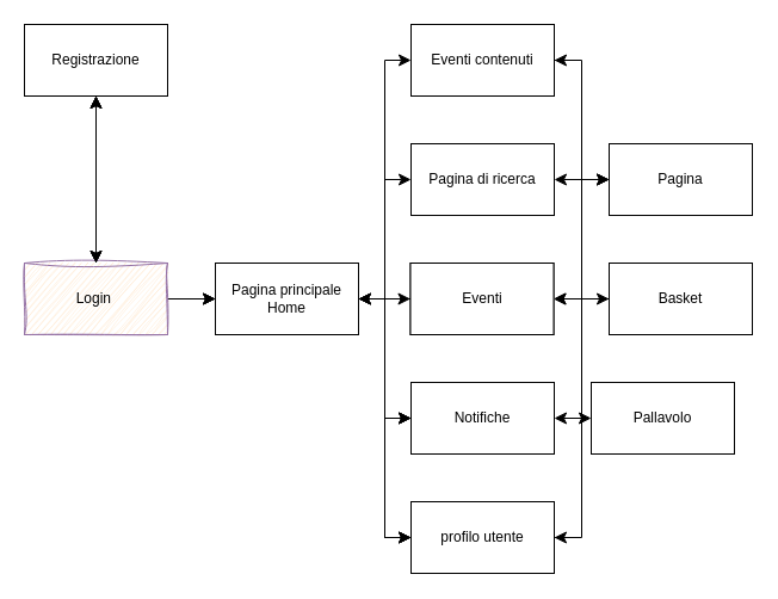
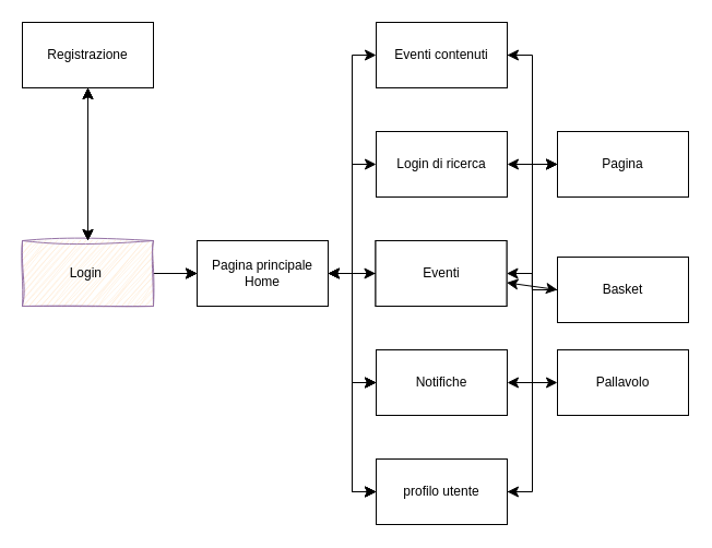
  <mxCell id="0" />
  <mxCell id="1" parent="0" />
  <mxCell id="2" value="&lt;font style=&quot;vertical-align: inherit;&quot;&gt;&lt;font style=&quot;vertical-align: inherit;&quot;&gt;Pagina principale&lt;br&gt;Home&lt;br&gt;&lt;/font&gt;&lt;/font&gt;" style="rounded=0;whiteSpace=wrap;html=1;fillColor=#FFFFFF;" parent="1" vertex="1"><mxGeometry x="180" y="220" width="120" height="60" as="geometry" /></mxCell>
  <mxCell id="3" value="&lt;font style=&quot;vertical-align: inherit;&quot;&gt;&lt;font style=&quot;vertical-align: inherit;&quot;&gt;&lt;font style=&quot;vertical-align: inherit;&quot;&gt;&lt;font style=&quot;vertical-align: inherit;&quot;&gt;Registrazione&lt;/font&gt;&lt;/font&gt;&lt;/font&gt;&lt;/font&gt;" style="rounded=0;whiteSpace=wrap;html=1;fillColor=#FFFFFF;" parent="1" vertex="1"><mxGeometry x="20" y="20" width="120" height="60" as="geometry" /></mxCell>
  <mxCell id="4" value="&lt;font style=&quot;vertical-align: inherit;&quot;&gt;&lt;font style=&quot;vertical-align: inherit;&quot;&gt;Eventi&lt;/font&gt;&lt;/font&gt;" style="rounded=0;whiteSpace=wrap;html=1;fillColor=#FFFFFF;" parent="1" vertex="1"><mxGeometry x="343.5" y="220" width="120" height="60" as="geometry" /></mxCell>
- <mxCell id="5" value="&lt;font style=&quot;vertical-align: inherit;&quot;&gt;&lt;font style=&quot;vertical-align: inherit;&quot;&gt;Pagina di ricerca&lt;/font&gt;&lt;/font&gt;" style="rounded=0;whiteSpace=wrap;html=1;fillColor=#FFFFFF;" parent="1" vertex="1"><mxGeometry x="344" y="120" width="120" height="60" as="geometry" /></mxCell>
+ <mxCell id="5" value="&lt;font style=&quot;vertical-align: inherit;&quot;&gt;&lt;font style=&quot;vertical-align: inherit;&quot;&gt;Login di ricerca&lt;/font&gt;&lt;/font&gt;" style="rounded=0;whiteSpace=wrap;html=1;fillColor=#FFFFFF;" parent="1" vertex="1"><mxGeometry x="344" y="120" width="120" height="60" as="geometry" /></mxCell>
  <mxCell id="6" value="&lt;font style=&quot;vertical-align: inherit;&quot;&gt;&lt;font style=&quot;vertical-align: inherit;&quot;&gt;Eventi contenuti&lt;/font&gt;&lt;/font&gt;" style="rounded=0;whiteSpace=wrap;html=1;fillColor=#FFFFFF;" parent="1" vertex="1"><mxGeometry x="344" y="20" width="120" height="60" as="geometry" /></mxCell>
  <mxCell id="7" value="&lt;font style=&quot;vertical-align: inherit;&quot;&gt;&lt;font style=&quot;vertical-align: inherit;&quot;&gt;Notifiche&lt;/font&gt;&lt;/font&gt;" style="rounded=0;whiteSpace=wrap;html=1;fillColor=#FFFFFF;" parent="1" vertex="1"><mxGeometry x="344" y="320" width="120" height="60" as="geometry" /></mxCell>
  <mxCell id="8" value="&lt;font style=&quot;vertical-align: inherit;&quot;&gt;&lt;font style=&quot;vertical-align: inherit;&quot;&gt;profilo utente&lt;/font&gt;&lt;/font&gt;" style="rounded=0;whiteSpace=wrap;html=1;fillColor=#FFFFFF;" parent="1" vertex="1"><mxGeometry x="344" y="420" width="120" height="60" as="geometry" /></mxCell>
- <mxCell id="9" value="Pallavolo" style="rounded=0;whiteSpace=wrap;html=1;fillColor=#FFFFFF;" parent="1" vertex="1"><mxGeometry x="495" y="320" width="120" height="60" as="geometry" /></mxCell>
+ <mxCell id="9" value="Pallavolo" style="rounded=0;whiteSpace=wrap;html=1;fillColor=#FFFFFF;" parent="1" vertex="1"><mxGeometry x="510" y="320" width="120" height="60" as="geometry" /></mxCell>
  <mxCell id="10" value="" style="edgeStyle=orthogonalEdgeStyle;rounded=0;orthogonalLoop=1;jettySize=auto;html=1;startSize=8;endSize=8;" edge="1" parent="1" source="11" target="4"><mxGeometry relative="1" as="geometry" /></mxCell>
- <mxCell id="11" value="Basket" style="rounded=0;whiteSpace=wrap;html=1;fillColor=#FFFFFF;" parent="1" vertex="1"><mxGeometry x="510" y="220" width="120" height="60" as="geometry" /></mxCell>
+ <mxCell id="11" value="Basket" style="rounded=0;whiteSpace=wrap;html=1;fillColor=#FFFFFF;" parent="1" vertex="1"><mxGeometry x="510" y="235" width="120" height="60" as="geometry" /></mxCell>
  <mxCell id="12" value="Pagina" style="rounded=0;whiteSpace=wrap;html=1;fillColor=#FFFFFF;" parent="1" vertex="1"><mxGeometry x="510" y="120" width="120" height="60" as="geometry" /></mxCell>
  <mxCell id="13" value="" style="endArrow=classic;html=1;rounded=0;entryX=0;entryY=0.5;entryDx=0;entryDy=0;endSize=8;startSize=8;" parent="1" target="2" edge="1"><mxGeometry width="50" height="50" relative="1" as="geometry"><mxPoint x="140" y="250" as="sourcePoint" /><mxPoint x="190" y="200" as="targetPoint" /></mxGeometry></mxCell>
  <mxCell id="14" value="" style="edgeStyle=elbowEdgeStyle;elbow=horizontal;endArrow=classic;html=1;curved=0;rounded=0;endSize=8;startSize=8;entryX=0;entryY=0.5;entryDx=0;entryDy=0;" parent="1" target="6" edge="1"><mxGeometry width="50" height="50" relative="1" as="geometry"><mxPoint x="300" y="250" as="sourcePoint" /><mxPoint x="340" y="210" as="targetPoint" /></mxGeometry></mxCell>
  <mxCell id="15" value="" style="edgeStyle=elbowEdgeStyle;elbow=horizontal;endArrow=classic;html=1;curved=0;rounded=0;endSize=8;startSize=8;entryX=0;entryY=0.5;entryDx=0;entryDy=0;" parent="1" target="5" edge="1"><mxGeometry width="50" height="50" relative="1" as="geometry"><mxPoint x="300" y="250" as="sourcePoint" /><mxPoint x="350" y="200" as="targetPoint" /></mxGeometry></mxCell>
  <mxCell id="16" value="" style="edgeStyle=elbowEdgeStyle;elbow=horizontal;endArrow=classic;html=1;curved=0;rounded=0;endSize=8;startSize=8;entryX=0;entryY=0.5;entryDx=0;entryDy=0;" parent="1" target="4" edge="1"><mxGeometry width="50" height="50" relative="1" as="geometry"><mxPoint x="300" y="250" as="sourcePoint" /><mxPoint x="350" y="200" as="targetPoint" /></mxGeometry></mxCell>
  <mxCell id="17" value="" style="edgeStyle=elbowEdgeStyle;elbow=horizontal;endArrow=classic;html=1;curved=0;rounded=0;endSize=8;startSize=8;entryX=0;entryY=0.5;entryDx=0;entryDy=0;" parent="1" target="7" edge="1"><mxGeometry width="50" height="50" relative="1" as="geometry"><mxPoint x="300" y="250" as="sourcePoint" /><mxPoint x="350" y="200" as="targetPoint" /></mxGeometry></mxCell>
  <mxCell id="18" value="" style="edgeStyle=elbowEdgeStyle;elbow=horizontal;endArrow=classic;html=1;curved=0;rounded=0;endSize=8;startSize=8;entryX=0;entryY=0.5;entryDx=0;entryDy=0;" parent="1" target="8" edge="1"><mxGeometry width="50" height="50" relative="1" as="geometry"><mxPoint x="300" y="250" as="sourcePoint" /><mxPoint x="350" y="200" as="targetPoint" /></mxGeometry></mxCell>
  <mxCell id="19" value="" style="endArrow=classic;startArrow=classic;html=1;rounded=0;entryX=0.5;entryY=1;entryDx=0;entryDy=0;exitX=0.5;exitY=0;exitDx=0;exitDy=0;endSize=8;startSize=8;" parent="1" target="3" edge="1"><mxGeometry width="50" height="50" relative="1" as="geometry"><mxPoint x="80" y="220" as="sourcePoint" /><mxPoint x="130" y="170" as="targetPoint" /></mxGeometry></mxCell>
  <mxCell id="20" value="" style="edgeStyle=elbowEdgeStyle;elbow=horizontal;endArrow=classic;html=1;curved=0;rounded=0;endSize=8;startSize=8;entryX=0;entryY=0.5;entryDx=0;entryDy=0;" parent="1" target="12" edge="1"><mxGeometry width="50" height="50" relative="1" as="geometry"><mxPoint x="464" y="50" as="sourcePoint" /><mxPoint x="514" y="0" as="targetPoint" /></mxGeometry></mxCell>
  <mxCell id="21" value="" style="endArrow=classic;html=1;rounded=0;entryX=1;entryY=0.5;entryDx=0;entryDy=0;endSize=8;startSize=8;" parent="1" target="2" edge="1"><mxGeometry width="50" height="50" relative="1" as="geometry"><mxPoint x="344" y="250" as="sourcePoint" /><mxPoint x="394" y="200" as="targetPoint" /></mxGeometry></mxCell>
  <mxCell id="22" value="" style="endArrow=classic;startArrow=classic;html=1;rounded=0;exitX=1;exitY=0.5;exitDx=0;exitDy=0;endSize=8;startSize=8;" parent="1" source="7" target="9" edge="1"><mxGeometry width="50" height="50" relative="1" as="geometry"><mxPoint x="470" y="350" as="sourcePoint" /><mxPoint x="510" y="300" as="targetPoint" /></mxGeometry></mxCell>
  <mxCell id="23" value="" style="endArrow=classic;startArrow=classic;html=1;rounded=0;entryX=0;entryY=0.5;entryDx=0;entryDy=0;endSize=8;startSize=8;" parent="1" target="12" edge="1"><mxGeometry width="50" height="50" relative="1" as="geometry"><mxPoint x="464" y="150" as="sourcePoint" /><mxPoint x="514" y="100" as="targetPoint" /></mxGeometry></mxCell>
  <mxCell id="24" value="" style="endArrow=classic;startArrow=classic;html=1;rounded=0;entryX=0;entryY=0.5;entryDx=0;entryDy=0;endSize=8;startSize=8;" parent="1" source="4" target="11" edge="1"><mxGeometry width="50" height="50" relative="1" as="geometry"><mxPoint x="464" y="250" as="sourcePoint" /><mxPoint x="514" y="200" as="targetPoint" /></mxGeometry></mxCell>
  <mxCell id="25" value="" style="edgeStyle=elbowEdgeStyle;elbow=horizontal;endArrow=classic;html=1;curved=0;rounded=0;endSize=8;startSize=8;exitX=1;exitY=0.5;exitDx=0;exitDy=0;entryX=0;entryY=0.5;entryDx=0;entryDy=0;" parent="1" source="8" target="12" edge="1"><mxGeometry width="50" height="50" relative="1" as="geometry"><mxPoint x="464" y="455" as="sourcePoint" /><mxPoint x="510" y="250" as="targetPoint" /></mxGeometry></mxCell>
  <mxCell id="26" value="" style="endArrow=classic;html=1;rounded=0;entryX=1;entryY=0.5;entryDx=0;entryDy=0;endSize=8;startSize=8;" parent="1" target="8" edge="1"><mxGeometry width="50" height="50" relative="1" as="geometry"><mxPoint x="480" y="450" as="sourcePoint" /><mxPoint x="530" y="400" as="targetPoint" /></mxGeometry></mxCell>
  <mxCell id="27" value="" style="endArrow=classic;html=1;rounded=0;entryX=1;entryY=0.5;entryDx=0;entryDy=0;endSize=8;startSize=8;" parent="1" target="6" edge="1"><mxGeometry width="50" height="50" relative="1" as="geometry"><mxPoint x="480" y="50" as="sourcePoint" /><mxPoint x="530" y="0" as="targetPoint" /></mxGeometry></mxCell>
  <mxCell id="28" value="" style="endArrow=classic;html=1;rounded=0;entryX=0;entryY=0.5;entryDx=0;entryDy=0;endSize=8;startSize=8;" edge="1" target="32" parent="1"><mxGeometry width="50" height="50" relative="1" as="geometry"><mxPoint x="140" y="250" as="sourcePoint" /><mxPoint x="190" y="200" as="targetPoint" /></mxGeometry></mxCell>
  <mxCell id="29" value="" style="endArrow=classic;startArrow=classic;html=1;rounded=0;entryX=0.5;entryY=1;entryDx=0;entryDy=0;exitX=0.5;exitY=0;exitDx=0;exitDy=0;endSize=8;startSize=8;" edge="1" target="30" parent="1"><mxGeometry width="50" height="50" relative="1" as="geometry"><mxPoint x="80" y="220" as="sourcePoint" /><mxPoint x="130" y="170" as="targetPoint" /></mxGeometry></mxCell>
  <mxCell id="30" value="&lt;font style=&quot;vertical-align: inherit;&quot;&gt;&lt;font style=&quot;vertical-align: inherit;&quot;&gt;&lt;font style=&quot;vertical-align: inherit;&quot;&gt;&lt;font style=&quot;vertical-align: inherit;&quot;&gt;Registrazione&lt;/font&gt;&lt;/font&gt;&lt;/font&gt;&lt;/font&gt;" style="rounded=0;whiteSpace=wrap;html=1;fillColor=#FFFFFF;" vertex="1" parent="1"><mxGeometry x="20" y="20" width="120" height="60" as="geometry" /></mxCell>
  <mxCell id="31" value="" style="endArrow=classic;html=1;rounded=0;entryX=1;entryY=0.5;entryDx=0;entryDy=0;endSize=8;startSize=8;" edge="1" target="32" parent="1"><mxGeometry width="50" height="50" relative="1" as="geometry"><mxPoint x="344" y="250" as="sourcePoint" /><mxPoint x="394" y="200" as="targetPoint" /></mxGeometry></mxCell>
  <mxCell id="32" value="&lt;font style=&quot;vertical-align: inherit;&quot;&gt;&lt;font style=&quot;vertical-align: inherit;&quot;&gt;Pagina principale&lt;br&gt;Home&lt;br&gt;&lt;/font&gt;&lt;/font&gt;" style="rounded=0;whiteSpace=wrap;html=1;fillColor=#FFFFFF;" vertex="1" parent="1"><mxGeometry x="180" y="220" width="120" height="60" as="geometry" /></mxCell>
  <mxCell id="33" value="" style="edgeStyle=elbowEdgeStyle;elbow=horizontal;endArrow=classic;html=1;curved=0;rounded=0;endSize=8;startSize=8;entryX=0;entryY=0.5;entryDx=0;entryDy=0;" edge="1" parent="1"><mxGeometry width="50" height="50" relative="1" as="geometry"><mxPoint x="300" y="250" as="sourcePoint" /><mxPoint x="344" y="450" as="targetPoint" /></mxGeometry></mxCell>
  <mxCell id="34" value="" style="edgeStyle=elbowEdgeStyle;elbow=horizontal;endArrow=classic;html=1;curved=0;rounded=0;endSize=8;startSize=8;entryX=0;entryY=0.5;entryDx=0;entryDy=0;" edge="1" parent="1"><mxGeometry width="50" height="50" relative="1" as="geometry"><mxPoint x="300" y="250" as="sourcePoint" /><mxPoint x="344" y="350" as="targetPoint" /></mxGeometry></mxCell>
  <mxCell id="35" value="" style="endArrow=classic;html=1;rounded=0;entryX=0;entryY=0.5;entryDx=0;entryDy=0;endSize=8;startSize=8;" edge="1" target="40" parent="1"><mxGeometry width="50" height="50" relative="1" as="geometry"><mxPoint x="140" y="250" as="sourcePoint" /><mxPoint x="190" y="200" as="targetPoint" /></mxGeometry></mxCell>
  <mxCell id="36" value="&lt;font style=&quot;vertical-align: inherit;&quot;&gt;&lt;font style=&quot;vertical-align: inherit;&quot;&gt;Login&amp;nbsp;&lt;/font&gt;&lt;/font&gt;" style="rounded=0;whiteSpace=wrap;html=1;fillColor=#ffe6cc;strokeColor=#9673a6;sketch=1;curveFitting=1;jiggle=2;" vertex="1" parent="1"><mxGeometry x="20" y="220" width="120" height="60" as="geometry" /></mxCell>
  <mxCell id="37" value="" style="endArrow=classic;startArrow=classic;html=1;rounded=0;entryX=0.5;entryY=1;entryDx=0;entryDy=0;exitX=0.5;exitY=0;exitDx=0;exitDy=0;endSize=8;startSize=8;" edge="1" source="36" target="38" parent="1"><mxGeometry width="50" height="50" relative="1" as="geometry"><mxPoint x="80" y="220" as="sourcePoint" /><mxPoint x="130" y="170" as="targetPoint" /></mxGeometry></mxCell>
  <mxCell id="38" value="&lt;font style=&quot;vertical-align: inherit;&quot;&gt;&lt;font style=&quot;vertical-align: inherit;&quot;&gt;&lt;font style=&quot;vertical-align: inherit;&quot;&gt;&lt;font style=&quot;vertical-align: inherit;&quot;&gt;Registrazione&lt;/font&gt;&lt;/font&gt;&lt;/font&gt;&lt;/font&gt;" style="rounded=0;whiteSpace=wrap;html=1;fillColor=#FFFFFF;" vertex="1" parent="1"><mxGeometry x="20" y="20" width="120" height="60" as="geometry" /></mxCell>
  <mxCell id="39" value="" style="endArrow=classic;html=1;rounded=0;entryX=1;entryY=0.5;entryDx=0;entryDy=0;endSize=8;startSize=8;" edge="1" target="40" parent="1"><mxGeometry width="50" height="50" relative="1" as="geometry"><mxPoint x="344" y="250" as="sourcePoint" /><mxPoint x="394" y="200" as="targetPoint" /></mxGeometry></mxCell>
  <mxCell id="40" value="&lt;font style=&quot;vertical-align: inherit;&quot;&gt;&lt;font style=&quot;vertical-align: inherit;&quot;&gt;Pagina principale&lt;br&gt;Home&lt;br&gt;&lt;/font&gt;&lt;/font&gt;" style="rounded=0;whiteSpace=wrap;html=1;fillColor=#FFFFFF;" vertex="1" parent="1"><mxGeometry x="180" y="220" width="120" height="60" as="geometry" /></mxCell>
  <mxCell id="41" value="" style="edgeStyle=elbowEdgeStyle;elbow=horizontal;endArrow=classic;html=1;curved=0;rounded=0;endSize=8;startSize=8;entryX=0;entryY=0.5;entryDx=0;entryDy=0;" edge="1" parent="1"><mxGeometry width="50" height="50" relative="1" as="geometry"><mxPoint x="300" y="250" as="sourcePoint" /><mxPoint x="344" y="450" as="targetPoint" /></mxGeometry></mxCell>
  <mxCell id="42" value="" style="edgeStyle=elbowEdgeStyle;elbow=horizontal;endArrow=classic;html=1;curved=0;rounded=0;endSize=8;startSize=8;entryX=0;entryY=0.5;entryDx=0;entryDy=0;" edge="1" parent="1"><mxGeometry width="50" height="50" relative="1" as="geometry"><mxPoint x="300" y="250" as="sourcePoint" /><mxPoint x="344" y="350" as="targetPoint" /></mxGeometry></mxCell>
  <mxCell id="43" value="&lt;font style=&quot;vertical-align: inherit;&quot;&gt;&lt;font style=&quot;vertical-align: inherit;&quot;&gt;Notifiche&lt;/font&gt;&lt;/font&gt;" style="rounded=0;whiteSpace=wrap;html=1;fillColor=#FFFFFF;" vertex="1" parent="1"><mxGeometry x="344" y="320" width="120" height="60" as="geometry" /></mxCell>
  <mxCell id="44" value="&lt;font style=&quot;vertical-align: inherit;&quot;&gt;&lt;font style=&quot;vertical-align: inherit;&quot;&gt;profilo utente&lt;/font&gt;&lt;/font&gt;" style="rounded=0;whiteSpace=wrap;html=1;fillColor=#FFFFFF;" vertex="1" parent="1"><mxGeometry x="344" y="420" width="120" height="60" as="geometry" /></mxCell>
  <mxCell id="45" value="&lt;font style=&quot;vertical-align: inherit;&quot;&gt;&lt;font style=&quot;vertical-align: inherit;&quot;&gt;Eventi&lt;/font&gt;&lt;/font&gt;" style="rounded=0;whiteSpace=wrap;html=1;fillColor=#FFFFFF;" vertex="1" parent="1"><mxGeometry x="343.5" y="220" width="120" height="60" as="geometry" /></mxCell>
